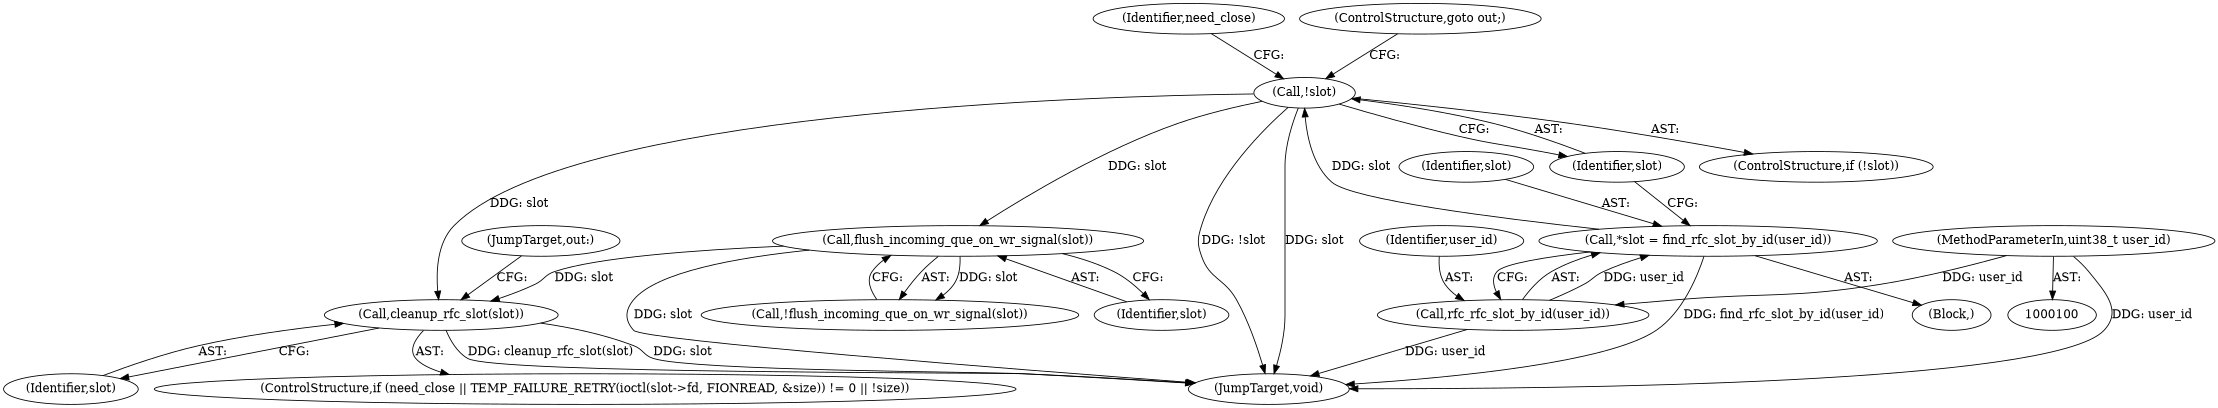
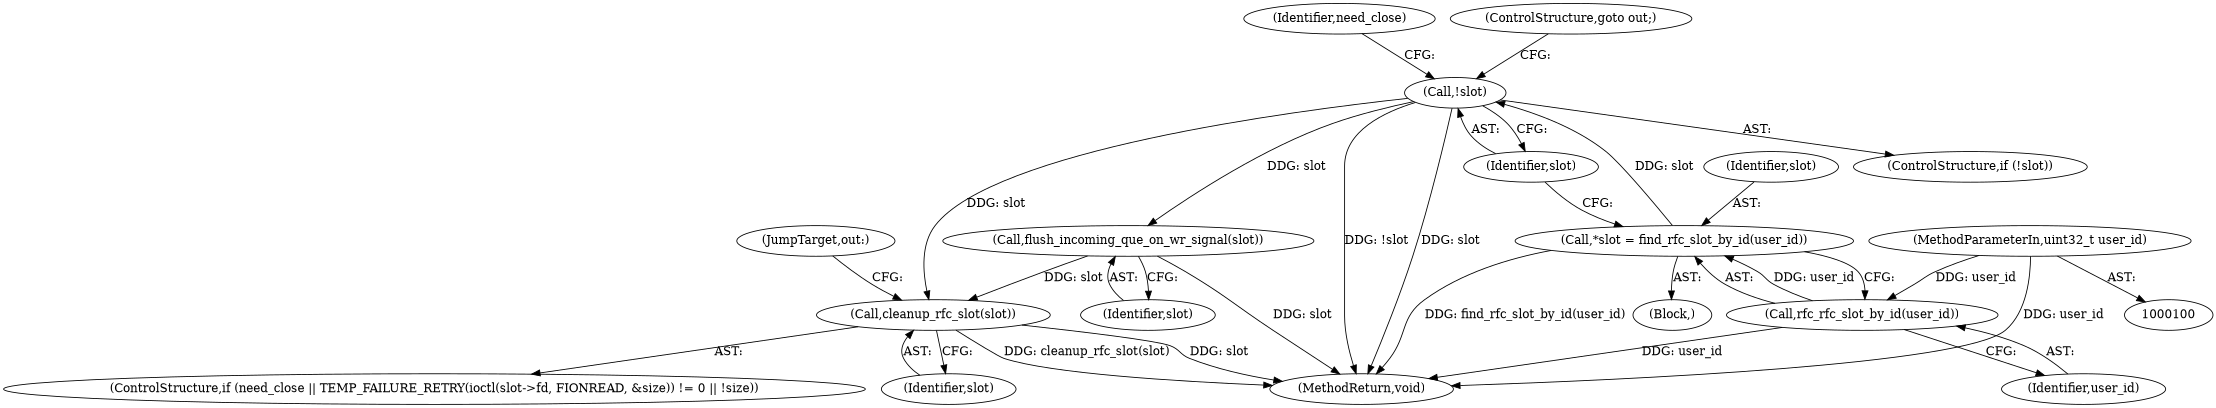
  digraph {
    n1 [label="(Call,cleanup_rfc_slot(slot))"]
-   n2 [label="(JumpTarget,void)"]
+   n2 [label="(MethodReturn,void)"]
    n3 [label="(ControlStructure,if (need_close || TEMP_FAILURE_RETRY(ioctl(slot->fd, FIONREAD, &size)) != 0 || !size))"]
    n4 [label="(Identifier,slot)"]
    n5 [label="(Call,!slot)"]
    n6 [label="(Call,flush_incoming_que_on_wr_signal(slot))"]
    n7 [label="(ControlStructure,if (!slot))"]
    n8 [label="(Identifier,slot)"]
    n9 [label="(Identifier,slot)"]
-   n10 [label="(Call,!flush_incoming_que_on_wr_signal(slot))"]
    n11 [label="(Call,*slot = find_rfc_slot_by_id(user_id))"]
    n12 [label="(Call,rfc_rfc_slot_by_id(user_id))"]
    n13 [label="(Block,)"]
    n14 [label="(Identifier,user_id)"]
-   n15 [label="(MethodParameterIn,uint38_t user_id)"]
+   n15 [label="(MethodParameterIn,uint32_t user_id)"]
    1000100
    n17 [label="(Identifier,need_close)"]
    n18 [label="(JumpTarget,out:)"]
    n19 [label="(Identifier,slot)"]
    n20 [label="(ControlStructure,goto out;)"]
    n1 -> n2 [label="DDG: cleanup_rfc_slot(slot)"]
    n1 -> n2 [label="DDG: slot"]
    n1 -> n3 [label="AST: "]
    n1 -> n4 [label="CFG: "]
    n4 -> n1 [label="AST: "]
    n5 -> n1 [label="DDG: slot"]
    n5 -> n2 [label="DDG: !slot"]
    n5 -> n2 [label="DDG: slot"]
    n5 -> n6 [label="DDG: slot"]
    n5 -> n7 [label="AST: "]
    n5 -> n8 [label="CFG: "]
    n6 -> n1 [label="DDG: slot"]
    n6 -> n2 [label="DDG: slot"]
    n6 -> n9 [label="CFG: "]
-   n6 -> n10 [label="AST: "]
-   n6 -> n10 [label="DDG: slot"]
    n8 -> n5 [label="AST: "]
    n8 -> n11 [label="CFG: "]
    n9 -> n6 [label="AST: "]
-   n10 -> n6 [label="CFG: "]
    n11 -> n2 [label="DDG: find_rfc_slot_by_id(user_id)"]
    n11 -> n5 [label="DDG: slot"]
    n11 -> n12 [label="CFG: "]
    n11 -> n13 [label="AST: "]
    n12 -> n2 [label="DDG: user_id"]
    n12 -> n11 [label="AST: "]
    n12 -> n11 [label="DDG: user_id"]
+   n12 -> n14 [label="CFG: "]
    n14 -> n12 [label="AST: "]
    n15 -> n2 [label="DDG: user_id"]
    n15 -> n12 [label="DDG: user_id"]
    n15 -> 1000100 [label="AST: "]
    n17 -> n5 [label="CFG: "]
    n18 -> n1 [label="CFG: "]
    n19 -> n11 [label="AST: "]
    n20 -> n5 [label="CFG: "]
  }
